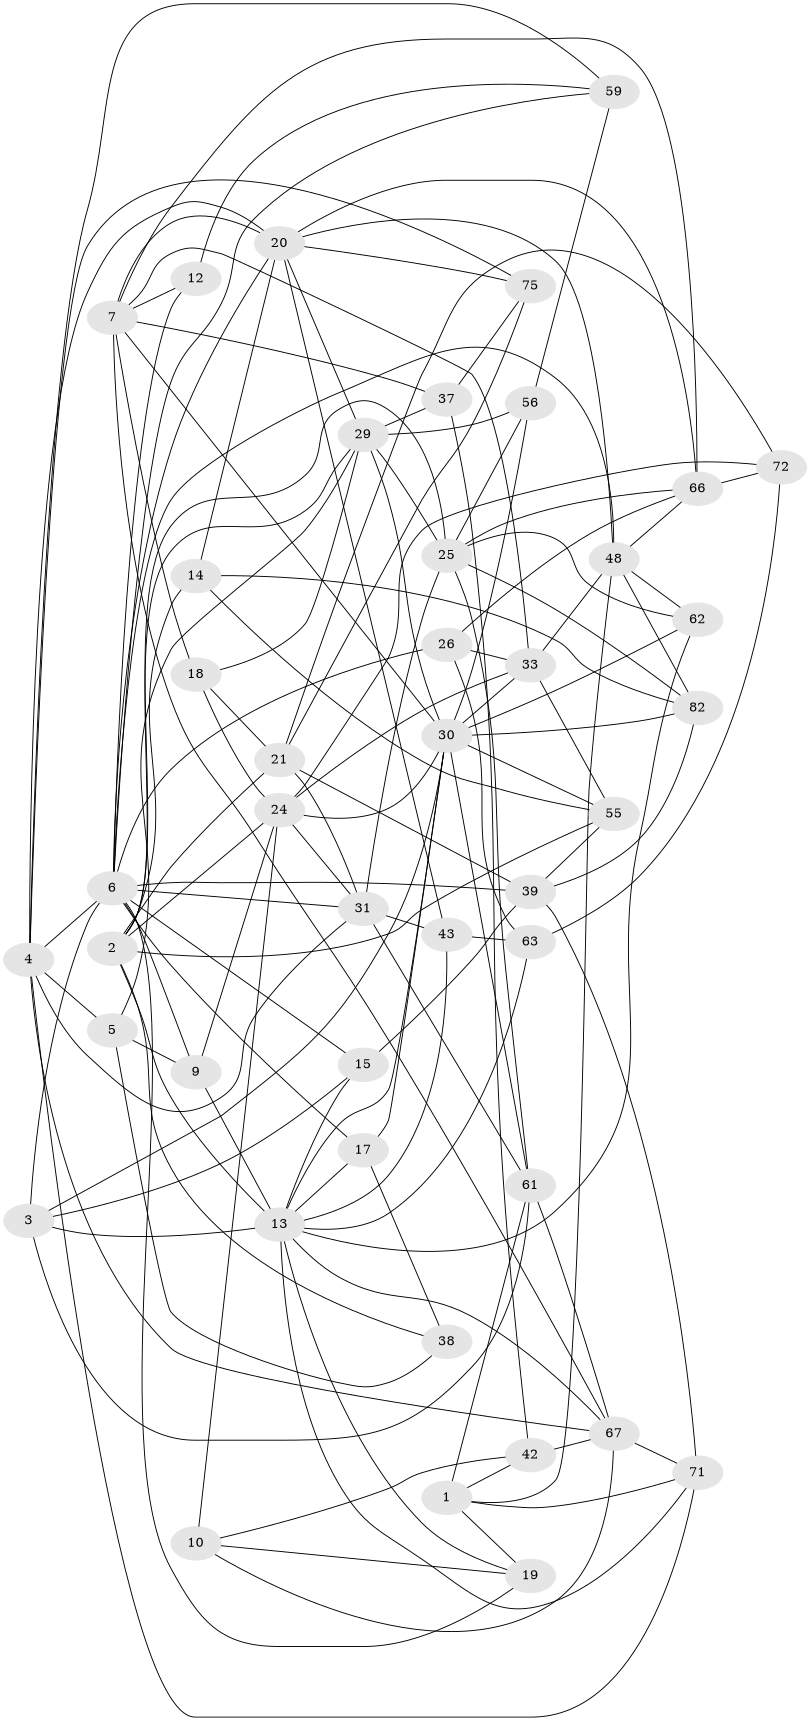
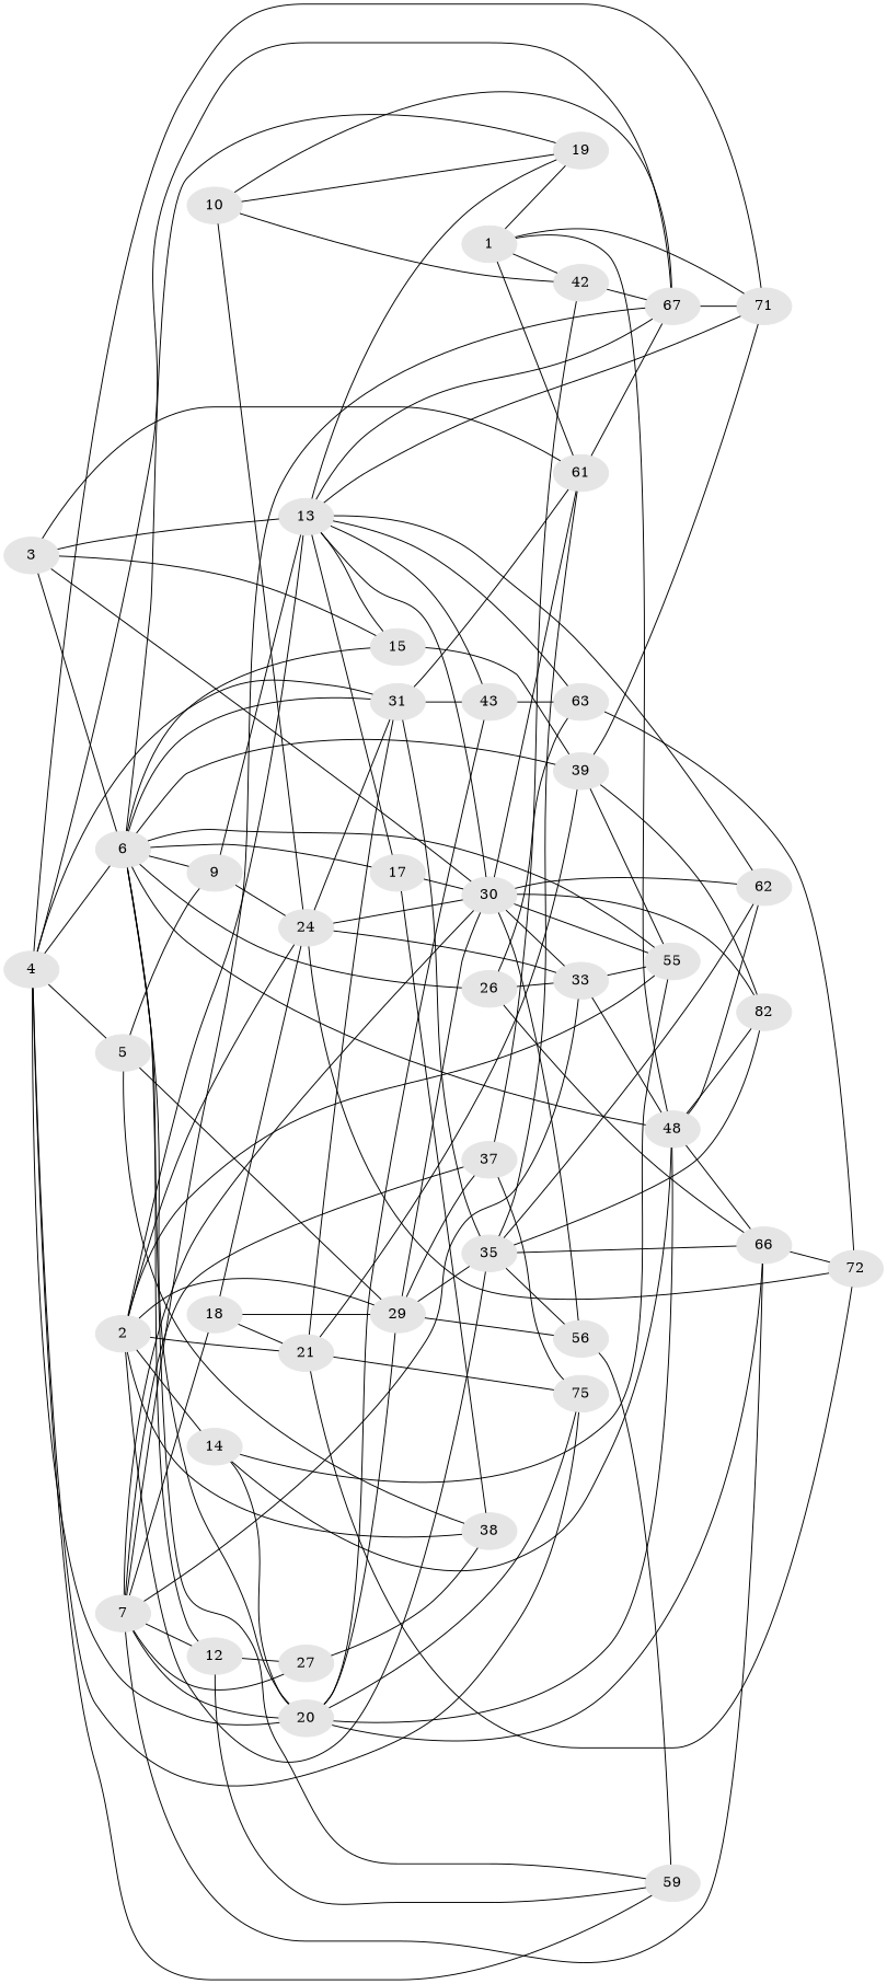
  graph {
    rankdir=LR
    node [color=gray90 style=filled]
    1
    42
    48 [super="+65+80"]
    61 [super="+74"]
    71 [super="+84"]
    19
    67 [super="+89+86"]
    66 [super="+81"]
    62
    82
    2 [super="+54+73"]
    13 [super="+22+47"]
    14
    21 [super="+76"]
    24 [super="+28+25"]
    29 [super="+87+69"]
-   35 [super="+88+83" label=25]
+   35 [super="+88+83"]
    38
    55 [super="+58"]
    15
    30 [super="+70+44+32"]
    17
    43
    63
    20 [super="+45+53+34"]
    31 [super="+85+50"]
    75
    39 [super="+78"]
    72
    33 [super="+77"]
    37
    56
    3 [super="+41"]
    6 [super="+64+16+23"]
    59
    9
    12
    26
    4 [super="+11+52"]
    5
+   27
    7 [super="+8+60"]
    18
    10
    1 -- 42
    1 -- 48
    1 -- 61
    1 -- 71
    1 -- 19
    42 -- 67
    48 -- 66
    48 -- 62
    48 -- 82
    61 -- 67
    67 -- 71 [weight=2]
    66 -- 72
    2 -- 13
    2 -- 14
    2 -- 21
    2 -- 24
    2 -- 29
    2 -- 35
    2 -- 38
    2 -- 55
    13 -- 71
    13 -- 19
    13 -- 67
    13 -- 62
    13 -- 15
    13 -- 30
    13 -- 17
    13 -- 43
    13 -- 63
-   14 -- 82
+   14 -- 48
    14 -- 55
    14 -- 20
    21 -- 31
    21 -- 75
    21 -- 39
    21 -- 72
    24 -- 30
    24 -- 31
    24 -- 72
    24 -- 33
    29 -- 35
    29 -- 30
    29 -- 37
    29 -- 56
    35 -- 61
    35 -- 66
    35 -- 62
    35 -- 82
    35 -- 56
    15 -- 39
    30 -- 61
    30 -- 62
    30 -- 82
    30 -- 55
    30 -- 33
    30 -- 56
    17 -- 38
    17 -- 30
    43 -- 63
    63 -- 72
    20 -- 48
    20 -- 66
    20 -- 29
    20 -- 43
    20 -- 75
    31 -- 61
    31 -- 35
    31 -- 43
    39 -- 71
    39 -- 82
    39 -- 55
    33 -- 48
    33 -- 55
    37 -- 42
    37 -- 75
    56 -- 59
    3 -- 61
    3 -- 13
    3 -- 15
    3 -- 30
    3 -- 6
    6 -- 48
    6 -- 19
+   6 -- 55
    6 -- 15
    6 -- 17
    6 -- 20 [weight=2]
    6 -- 31 [weight=2]
    6 -- 39
    6 -- 59
    6 -- 9
    6 -- 12
    6 -- 26
    9 -- 13
    9 -- 24
    12 -- 59
+   12 -- 27
    26 -- 66
    26 -- 63
    26 -- 33
    4 -- 71
    4 -- 67
    4 -- 20
    4 -- 31
    4 -- 75
    4 -- 6
    4 -- 59
    4 -- 5
    5 -- 29
    5 -- 38
    5 -- 9
+   27 -- 38
    7 -- 67
    7 -- 66
    7 -- 30
    7 -- 20
    7 -- 33
    7 -- 37
    7 -- 12
+   7 -- 27 [weight=2]
    7 -- 18
    18 -- 21
    18 -- 24
    18 -- 29
    10 -- 42
    10 -- 19
    10 -- 67
    10 -- 24
  }
